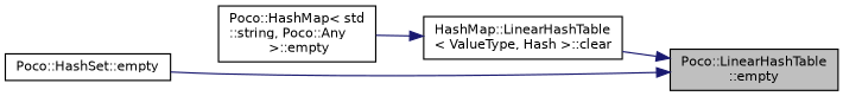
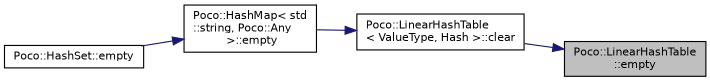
  digraph {
    rankdir=RL
    node [color=black fillcolor=white fontname=Helvetica fontsize=10 shape=record style=filled]
    edge [color=midnightblue dir=back fontname=Helvetica fontsize=10 labelfontname=Helvetica labelfontsize=10 style=solid]
    n1 [fillcolor=grey75 fontcolor=black height=0.2 label="Poco::LinearHashTable\l::empty" width=0.4]
-   n2 [height=0.2 label="HashMap::LinearHashTable\l\< ValueType, Hash \>::clear" width=0.4]
+   n2 [height=0.2 label="Poco::LinearHashTable\l\< ValueType, Hash \>::clear" width=0.4]
    n3 [height=0.2 label="Poco::HashSet::empty" width=0.4]
    n4 [height=0.2 label="Poco::HashMap\< std\l::string, Poco::Any\l \>::empty" width=0.4]
    n1 -> n2
-   n1 -> n3
+   n4 -> n3
    n2 -> n4
  }
